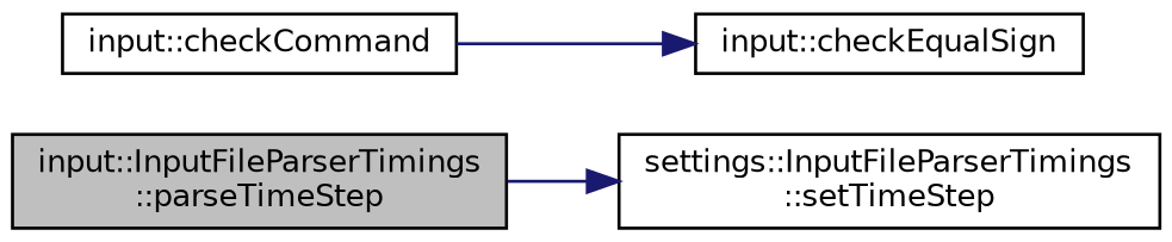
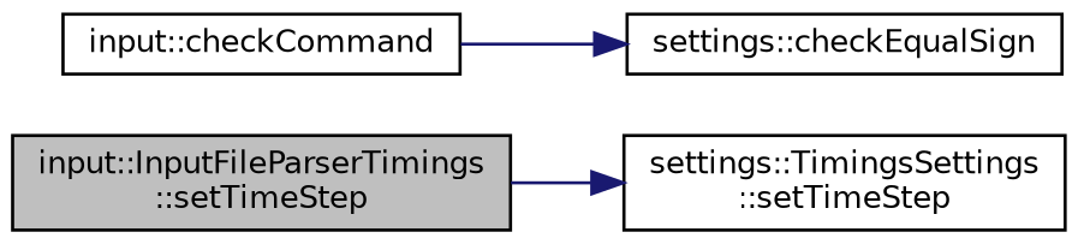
  digraph {
    rankdir=LR
    node [color=black fillcolor=white fontname=Helvetica fontsize=10 shape=record style=filled]
    edge [color=midnightblue fontname=Helvetica fontsize=10 labelfontname=Helvetica labelfontsize=10 style=solid]
-   n1 [fillcolor=grey75 fontcolor=black height=0.2 label="input::InputFileParserTimings\l::parseTimeStep" width=0.4]
-   n2 [height=0.2 label="settings::InputFileParserTimings\l::setTimeStep" width=0.4]
+   n1 [fillcolor=grey75 fontcolor=black height=0.2 label="input::InputFileParserTimings\l::setTimeStep" width=0.4]
+   n2 [height=0.2 label="settings::TimingsSettings\l::setTimeStep" width=0.4]
    n3 [height=0.2 label="input::checkCommand" width=0.4]
-   n4 [height=0.2 label="input::checkEqualSign" width=0.4]
+   n4 [height=0.2 label="settings::checkEqualSign" width=0.4]
    n1 -> n2
    n3 -> n4
  }
